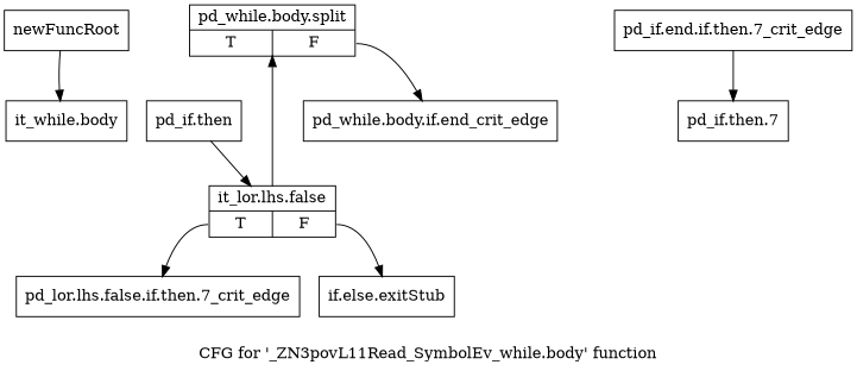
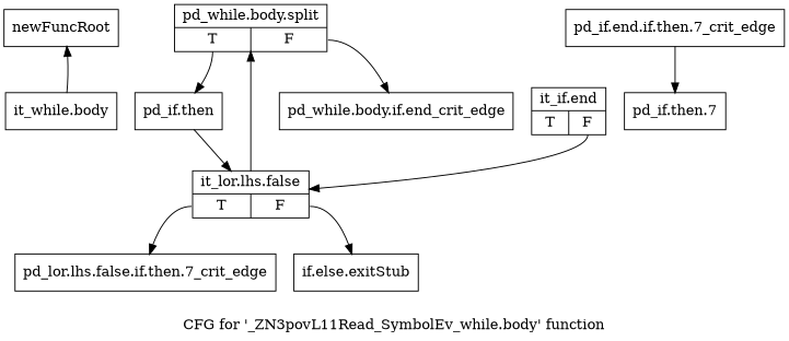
  digraph {
    label="CFG for '_ZN3povL11Read_SymbolEv_while.body' function"
    node [shape=record]
    n1 [label="{newFuncRoot}"]
    n2 [label="{it_while.body}"]
    n3 [label="{pd_while.body.split|{<s0>T|<s1>F}}"]
    n4 [label="{pd_if.then}"]
    n5 [label="{pd_while.body.if.end_crit_edge}"]
    n6 [label="{if.else.exitStub}"]
    n7 [label="{it_lor.lhs.false|{<s0>T|<s1>F}}"]
+   n8 [label="{it_if.end|{<s0>T|<s1>F}}"]
    n9 [label="{pd_if.end.if.then.7_crit_edge}"]
    n10 [label="{pd_if.then.7}"]
    n11 [label="{pd_lor.lhs.false.if.then.7_crit_edge}"]
-   n1 -> n2
+   n2 -> n1
+   n3 -> n4 [tailport=s0]
    n3 -> n5 [tailport=s1]
    n4 -> n7
    n7 -> n3
    n7 -> n6 [tailport=s1]
    n7 -> n11 [tailport=s0]
+   n8 -> n7 [tailport=s1]
    n9 -> n10
  }
